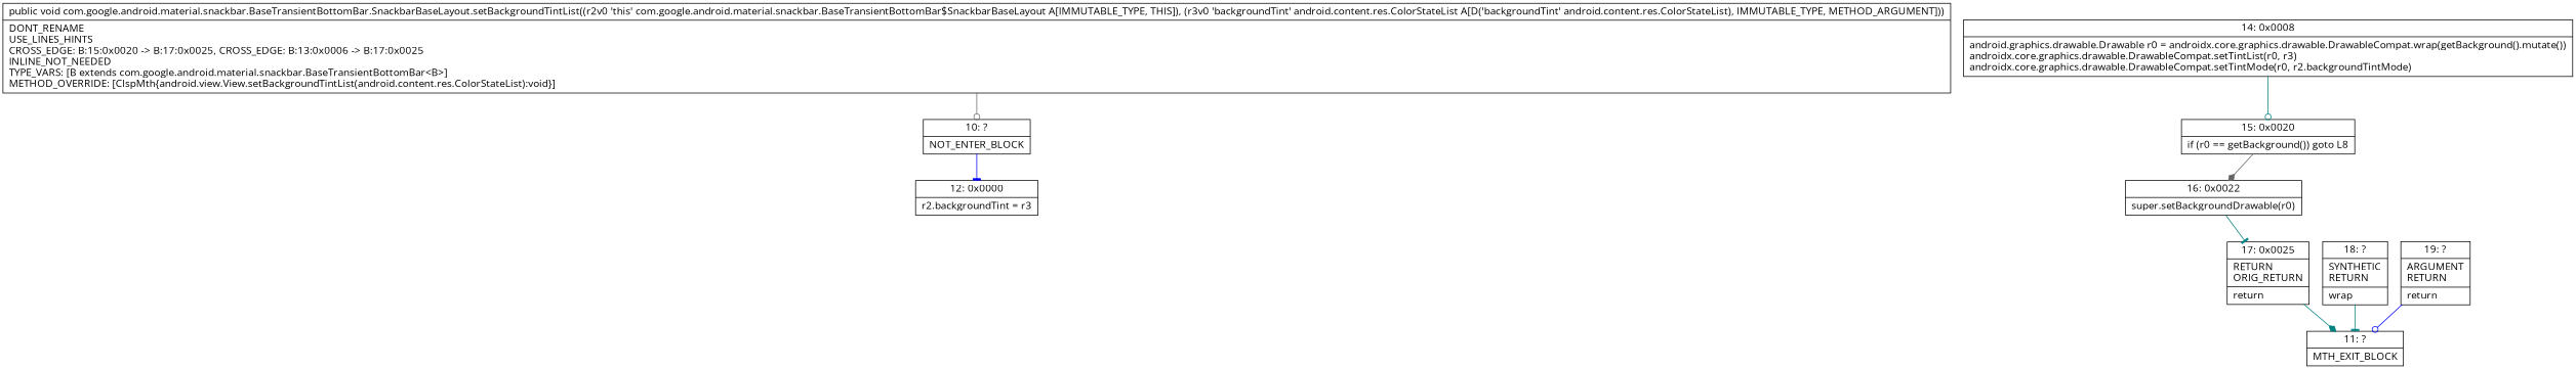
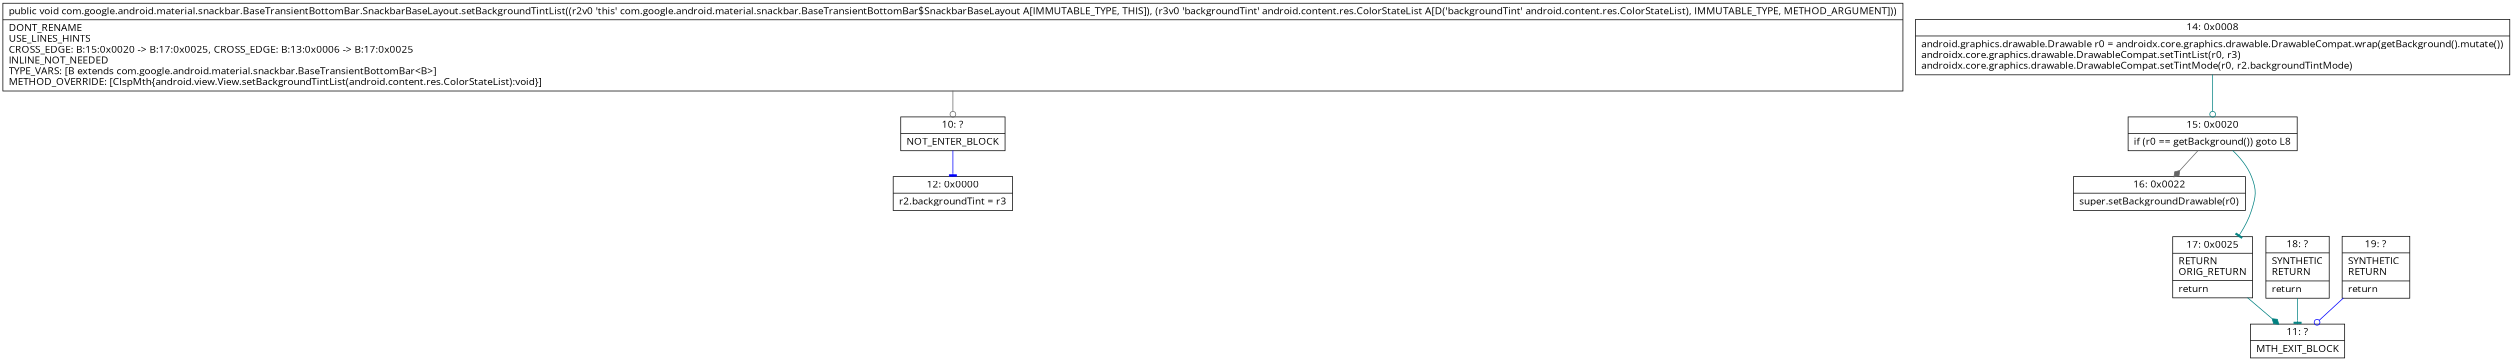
  digraph {
    fontname="Open Sans"
    node [fontname="Open Sans" shape=record]
    edge [arrowhead=tee color=teal fontname="Open Sans"]
    n1 [label="{10\:\ ?|NOT_ENTER_BLOCK\l}"]
    n2 [label="{12\:\ 0x0000|r2.backgroundTint = r3\l}"]
    n3 [label="{14\:\ 0x0008|android.graphics.drawable.Drawable r0 = androidx.core.graphics.drawable.DrawableCompat.wrap(getBackground().mutate())\landroidx.core.graphics.drawable.DrawableCompat.setTintList(r0, r3)\landroidx.core.graphics.drawable.DrawableCompat.setTintMode(r0, r2.backgroundTintMode)\l}"]
    n4 [label="{15\:\ 0x0020|if (r0 == getBackground()) goto L8\l}"]
-   n5 [label="{18\:\ ?|SYNTHETIC\lRETURN\l|wrap\l}"]
+   n5 [label="{18\:\ ?|SYNTHETIC\lRETURN\l|return\l}"]
    n6 [label="{11\:\ ?|MTH_EXIT_BLOCK\l}"]
    n7 [label="{16\:\ 0x0022|super.setBackgroundDrawable(r0)\l}"]
    n8 [label="{17\:\ 0x0025|RETURN\lORIG_RETURN\l|return\l}"]
-   n9 [label="{19\:\ ?|ARGUMENT\lRETURN\l|return\l}"]
+   n9 [label="{19\:\ ?|SYNTHETIC\lRETURN\l|return\l}"]
    n10 [label="{public void com.google.android.material.snackbar.BaseTransientBottomBar.SnackbarBaseLayout.setBackgroundTintList((r2v0 'this' com.google.android.material.snackbar.BaseTransientBottomBar$SnackbarBaseLayout A[IMMUTABLE_TYPE, THIS]), (r3v0 'backgroundTint' android.content.res.ColorStateList A[D('backgroundTint' android.content.res.ColorStateList), IMMUTABLE_TYPE, METHOD_ARGUMENT]))  | DONT_RENAME\lUSE_LINES_HINTS\lCROSS_EDGE: B:15:0x0020 \-\> B:17:0x0025, CROSS_EDGE: B:13:0x0006 \-\> B:17:0x0025\lINLINE_NOT_NEEDED\lTYPE_VARS: [B extends com.google.android.material.snackbar.BaseTransientBottomBar\<B\>]\lMETHOD_OVERRIDE: [ClspMth\{android.view.View.setBackgroundTintList(android.content.res.ColorStateList):void\}]\l}"]
    n1 -> n2 [color=blue]
    n3 -> n4 [arrowhead=odot]
    n4 -> n7 [arrowhead=diamond color=gray40 style=solid]
    n5 -> n6
-   n7 -> n8
+   n4 -> n8
    n8 -> n6 [arrowhead=diamond]
    n9 -> n6 [arrowhead=odot color=blue]
    n10 -> n1 [arrowhead=odot color=gray40]
  }
